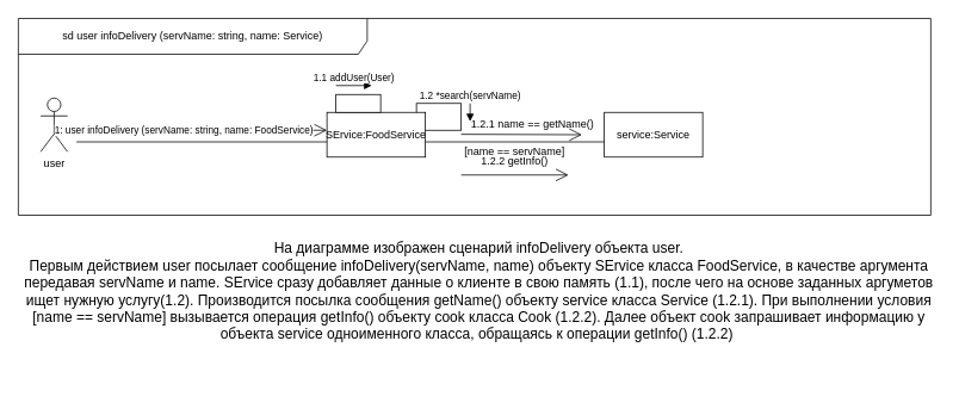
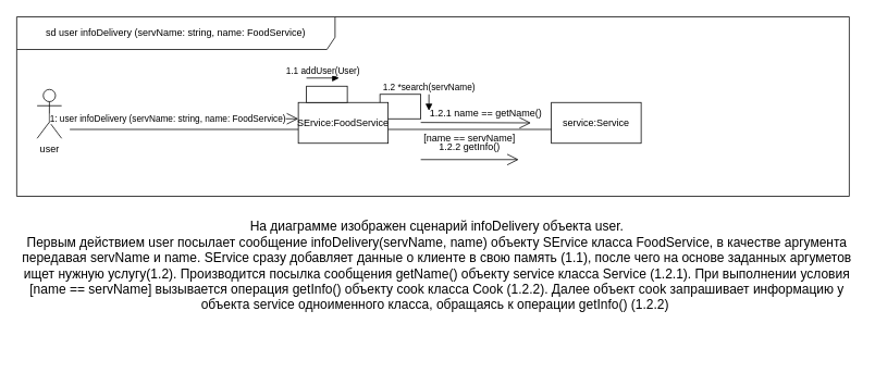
  <mxCell id="0" />
  <mxCell id="1" parent="0" />
  <mxCell id="2" value="" style="rounded=0;whiteSpace=wrap;html=1;" parent="1" vertex="1"><mxGeometry x="465" y="115" width="50" height="30" as="geometry" /></mxCell>
  <mxCell id="3" value="user" style="shape=umlActor;verticalLabelPosition=bottom;verticalAlign=top;html=1;outlineConnect=0;" parent="1" vertex="1"><mxGeometry x="45" y="109" width="30" height="60" as="geometry" /></mxCell>
  <mxCell id="4" value="SErvice:FoodService" style="html=1;whiteSpace=wrap;" parent="1" vertex="1"><mxGeometry x="365" y="125" width="110" height="50" as="geometry" /></mxCell>
  <mxCell id="5" value="" style="rounded=0;whiteSpace=wrap;html=1;" parent="1" vertex="1"><mxGeometry x="375" y="105" width="50" height="20" as="geometry" /></mxCell>
  <mxCell id="6" value="" style="line;strokeWidth=1;fillColor=none;align=left;verticalAlign=middle;spacingTop=-1;spacingLeft=3;spacingRight=3;rotatable=0;labelPosition=right;points=[];portConstraint=eastwest;strokeColor=inherit;" parent="1" vertex="1"><mxGeometry x="85" y="154" width="280" height="8" as="geometry" /></mxCell>
  <mxCell id="7" value="" style="endArrow=open;endFill=1;endSize=12;html=1;rounded=0;" parent="1" edge="1"><mxGeometry width="160" relative="1" as="geometry"><mxPoint x="95" y="144.5" as="sourcePoint" /><mxPoint x="365" y="145" as="targetPoint" /></mxGeometry></mxCell>
  <mxCell id="8" value="1:&amp;nbsp;user infoDelivery (servName: string, name: FoodService)" style="edgeLabel;html=1;align=center;verticalAlign=middle;resizable=0;points=[];" parent="7" vertex="1" connectable="0"><mxGeometry x="-0.154" y="-3" relative="1" as="geometry"><mxPoint x="-4" y="-3" as="offset" /></mxGeometry></mxCell>
  <mxCell id="9" value="service:Service" style="html=1;whiteSpace=wrap;" parent="1" vertex="1"><mxGeometry x="675" y="125" width="110" height="50" as="geometry" /></mxCell>
  <mxCell id="10" value="1.1 addUser(User)" style="html=1;verticalAlign=bottom;endArrow=block;curved=0;rounded=0;" parent="1" edge="1"><mxGeometry width="80" relative="1" as="geometry"><mxPoint x="375" y="95" as="sourcePoint" /><mxPoint x="415" y="95" as="targetPoint" /></mxGeometry></mxCell>
  <mxCell id="11" value="1.2 *search(servName)" style="html=1;verticalAlign=bottom;endArrow=block;curved=0;rounded=0;" parent="1" edge="1"><mxGeometry x="-1" width="80" relative="1" as="geometry"><mxPoint x="525" y="115" as="sourcePoint" /><mxPoint x="525" y="135" as="targetPoint" /><mxPoint as="offset" /></mxGeometry></mxCell>
  <mxCell id="12" value="" style="line;strokeWidth=1;fillColor=none;align=left;verticalAlign=middle;spacingTop=-1;spacingLeft=3;spacingRight=3;rotatable=0;labelPosition=right;points=[];portConstraint=eastwest;strokeColor=inherit;" parent="1" vertex="1"><mxGeometry x="475" y="154" width="200" height="8" as="geometry" /></mxCell>
  <mxCell id="13" value="" style="endArrow=open;endFill=1;endSize=12;html=1;rounded=0;" parent="1" edge="1"><mxGeometry width="160" relative="1" as="geometry"><mxPoint x="515" y="195" as="sourcePoint" /><mxPoint x="635" y="195" as="targetPoint" /></mxGeometry></mxCell>
  <mxCell id="14" value="1.2.2 getInfo()" style="text;html=1;strokeColor=none;fillColor=none;align=center;verticalAlign=middle;whiteSpace=wrap;rounded=0;" parent="1" vertex="1"><mxGeometry x="495" y="165" width="160" height="30" as="geometry" /></mxCell>
  <mxCell id="15" value="" style="endArrow=open;endFill=1;endSize=12;html=1;rounded=0;" parent="1" edge="1"><mxGeometry width="160" relative="1" as="geometry"><mxPoint x="515" y="149.5" as="sourcePoint" /><mxPoint x="650" y="150" as="targetPoint" /></mxGeometry></mxCell>
  <mxCell id="16" value="1.2.1 name == getName()" style="text;html=1;strokeColor=none;fillColor=none;align=center;verticalAlign=middle;whiteSpace=wrap;rounded=0;" parent="1" vertex="1"><mxGeometry x="515" y="124" width="160" height="30" as="geometry" /></mxCell>
  <mxCell id="17" value="[name == servName]" style="text;html=1;strokeColor=none;fillColor=none;align=center;verticalAlign=middle;whiteSpace=wrap;rounded=0;" parent="1" vertex="1"><mxGeometry x="495" y="154" width="160" height="30" as="geometry" /></mxCell>
- <mxCell id="18" value="sd user infoDelivery (servName: string, name: Service)" style="shape=umlFrame;whiteSpace=wrap;html=1;pointerEvents=0;width=390;height=40;" parent="1" vertex="1"><mxGeometry x="20" y="20" width="1020" height="220" as="geometry" /></mxCell>
+ <mxCell id="18" value="sd user infoDelivery (servName: string, name: FoodService)" style="shape=umlFrame;whiteSpace=wrap;html=1;pointerEvents=0;width=390;height=40;" parent="1" vertex="1"><mxGeometry x="20" y="20" width="1020" height="220" as="geometry" /></mxCell>
  <mxCell id="19" value="&lt;font style=&quot;font-size: 16px;&quot;&gt;На диаграмме изображен сценарий infoDelivery&lt;span style=&quot;border-color: var(--border-color); background-color: initial;&quot;&gt;&amp;nbsp;объекта user&lt;/span&gt;. &lt;br&gt;Первым действием user посылает сообщение infoDelivery(servName, name)&amp;nbsp;объекту SErvice класса FoodService, в качестве аргумента передавая servName и name. SErvice сразу добавляет данные о клиенте в свою память (1.1), после чего на основе заданных аргуметов ищет нужную услугу(1.2). Производится посылка сообщения getName() объекту service класса Service (1.2.1). При выполнении условия [name == servName] вызывается операция getInfo() объекту cook класса Cook (1.2.2). Далее объект cook запрашивает информацию у объекта service одноименного класса, обращаясь к операции getInfo() (1.2.2)&amp;nbsp;&lt;/font&gt;" style="text;html=1;strokeColor=none;fillColor=none;align=center;verticalAlign=middle;whiteSpace=wrap;rounded=0;" parent="1" vertex="1"><mxGeometry x="20" y="215" width="1030" height="220" as="geometry" /></mxCell>
